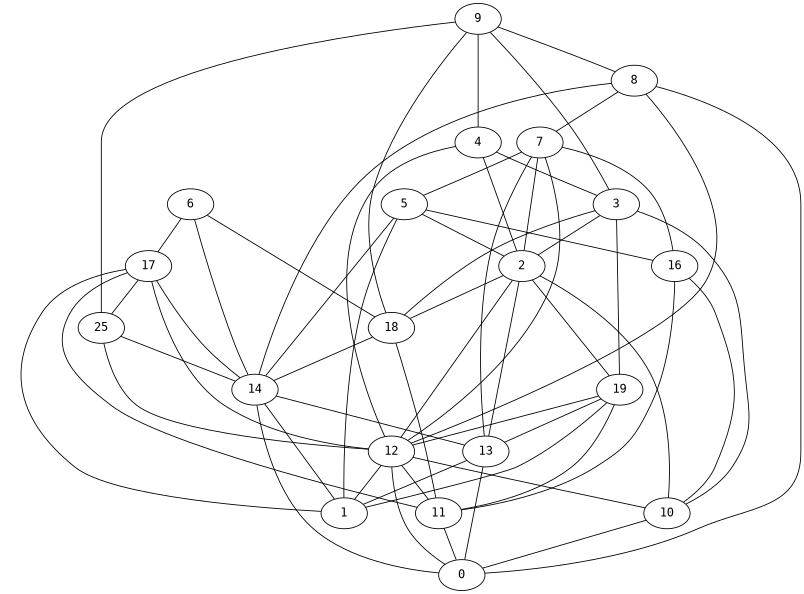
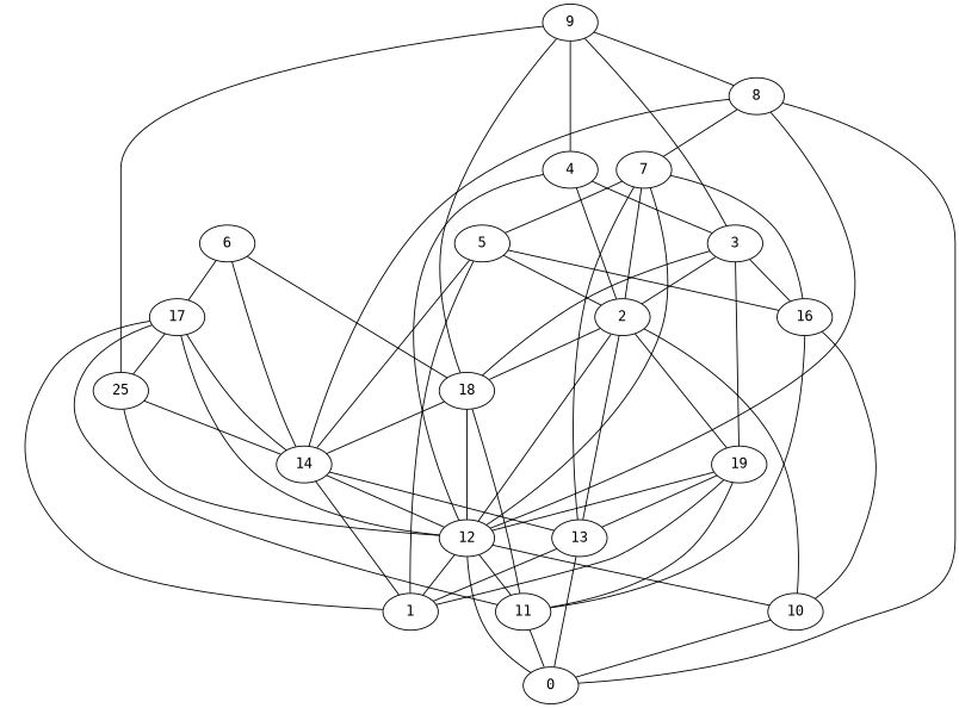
  digraph {
    fontname="DejaVu Sans Mono"
    node [fontname="DejaVu Sans Mono"]
    edge [color=black dir=none fontname="DejaVu Sans Mono"]
    10
    0
    2
    12
    13
    18
    19
    11
    1
    14
    6
    17
    n13 [label=25]
    4
    3
    16
    5
    7
    9
    8
    subgraph sub_1 {
      10
      0
      2
      12
      13
      18
      19
      11
      1
      14
      6
      17
      n13
      4
      3
      16
      5
      7
      9
      8
    }
    10 -> 0
    2 -> 10
    2 -> 12
    2 -> 13
    2 -> 18
    2 -> 19
    12 -> 10
    12 -> 0
    12 -> 11
    12 -> 1
    13 -> 0
    13 -> 1
+   18 -> 12
    18 -> 11
    18 -> 14
    19 -> 12
    19 -> 13
    19 -> 11
    19 -> 1
    11 -> 0
-   14 -> 0
+   14 -> 12
    14 -> 13
    14 -> 1
    6 -> 18
    6 -> 14
    6 -> 17
    17 -> 12
    17 -> 11
    17 -> 1
    17 -> 14
    17 -> n13
    n13 -> 12
    n13 -> 14
    4 -> 2
    4 -> 12
    4 -> 3
-   3 -> 10
+   3 -> 16
    3 -> 2
    3 -> 18
    3 -> 19
    16 -> 10
    16 -> 11
    5 -> 2
    5 -> 1
    5 -> 14
    5 -> 16
    7 -> 2
    7 -> 12
    7 -> 13
    7 -> 16
    7 -> 5
    9 -> 18
    9 -> n13
    9 -> 4
    9 -> 3
    9 -> 8
    8 -> 0
    8 -> 12
    8 -> 14
    8 -> 7
  }
